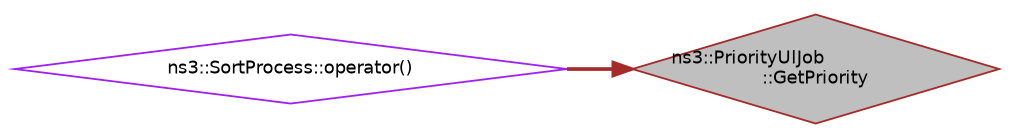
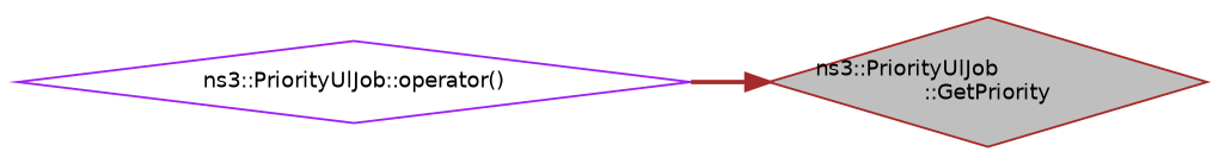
  digraph {
    rankdir=RL
    node [fontname=Helvetica fontsize=10 shape=diamond style=filled]
    n1 [color=brown fillcolor=grey75 fontcolor=black height=0.2 label="ns3::PriorityUlJob\l::GetPriority" width=0.4]
-   n2 [color=purple fillcolor=white height=0.2 label="ns3::SortProcess::operator()" width=0.4]
+   n2 [color=purple fillcolor=white height=0.2 label="ns3::PriorityUlJob::operator()" width=0.4]
    n1 -> n2 [color=brown dir=back fontname=Helvetica fontsize=10 labelfontname=Helvetica labelfontsize=10 style=bold]
  }
